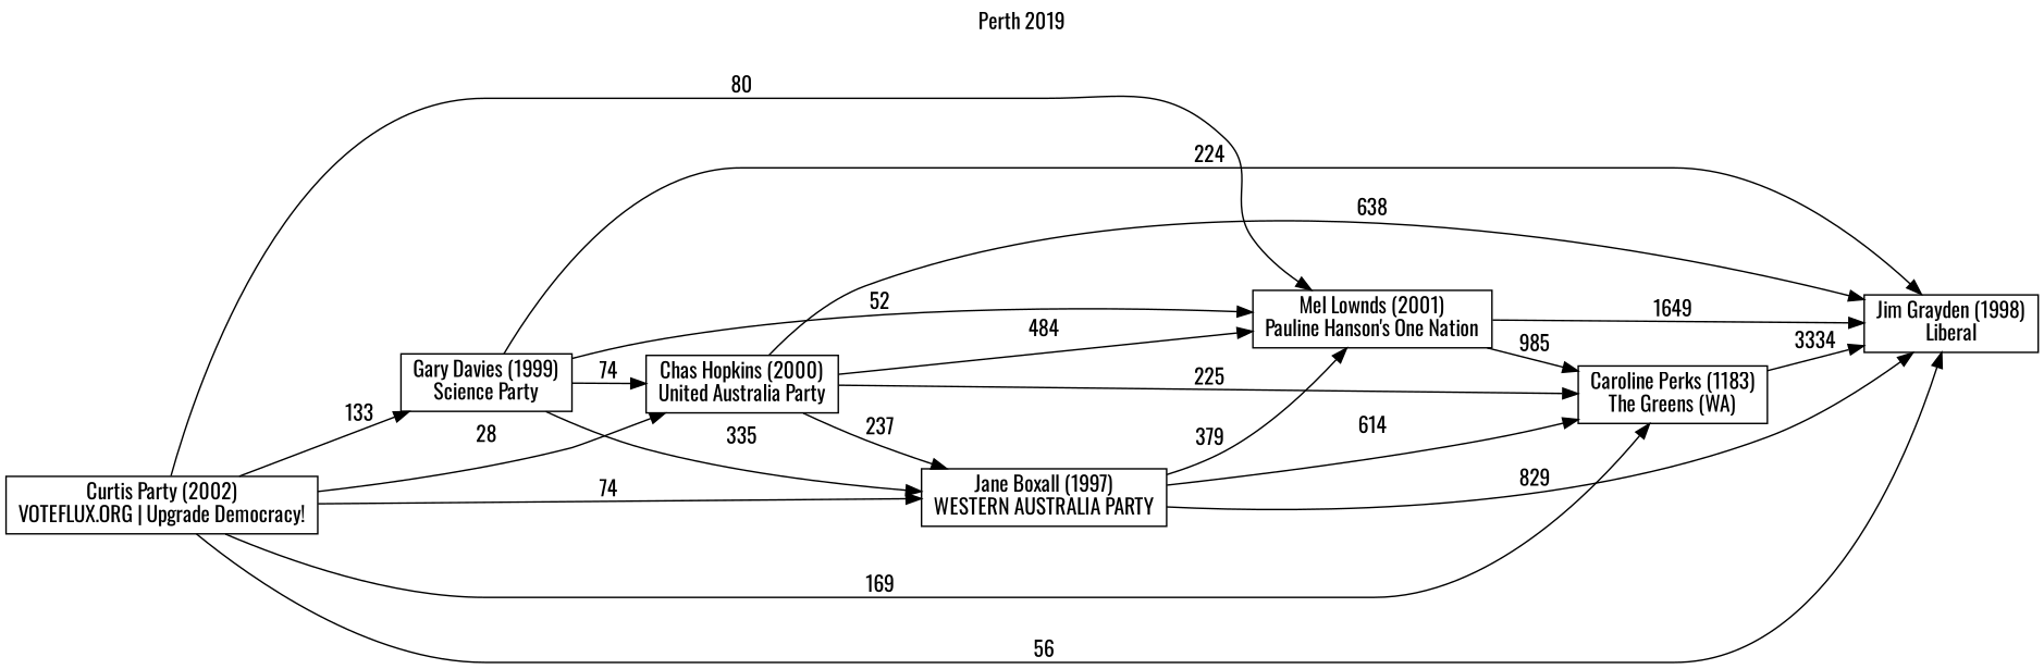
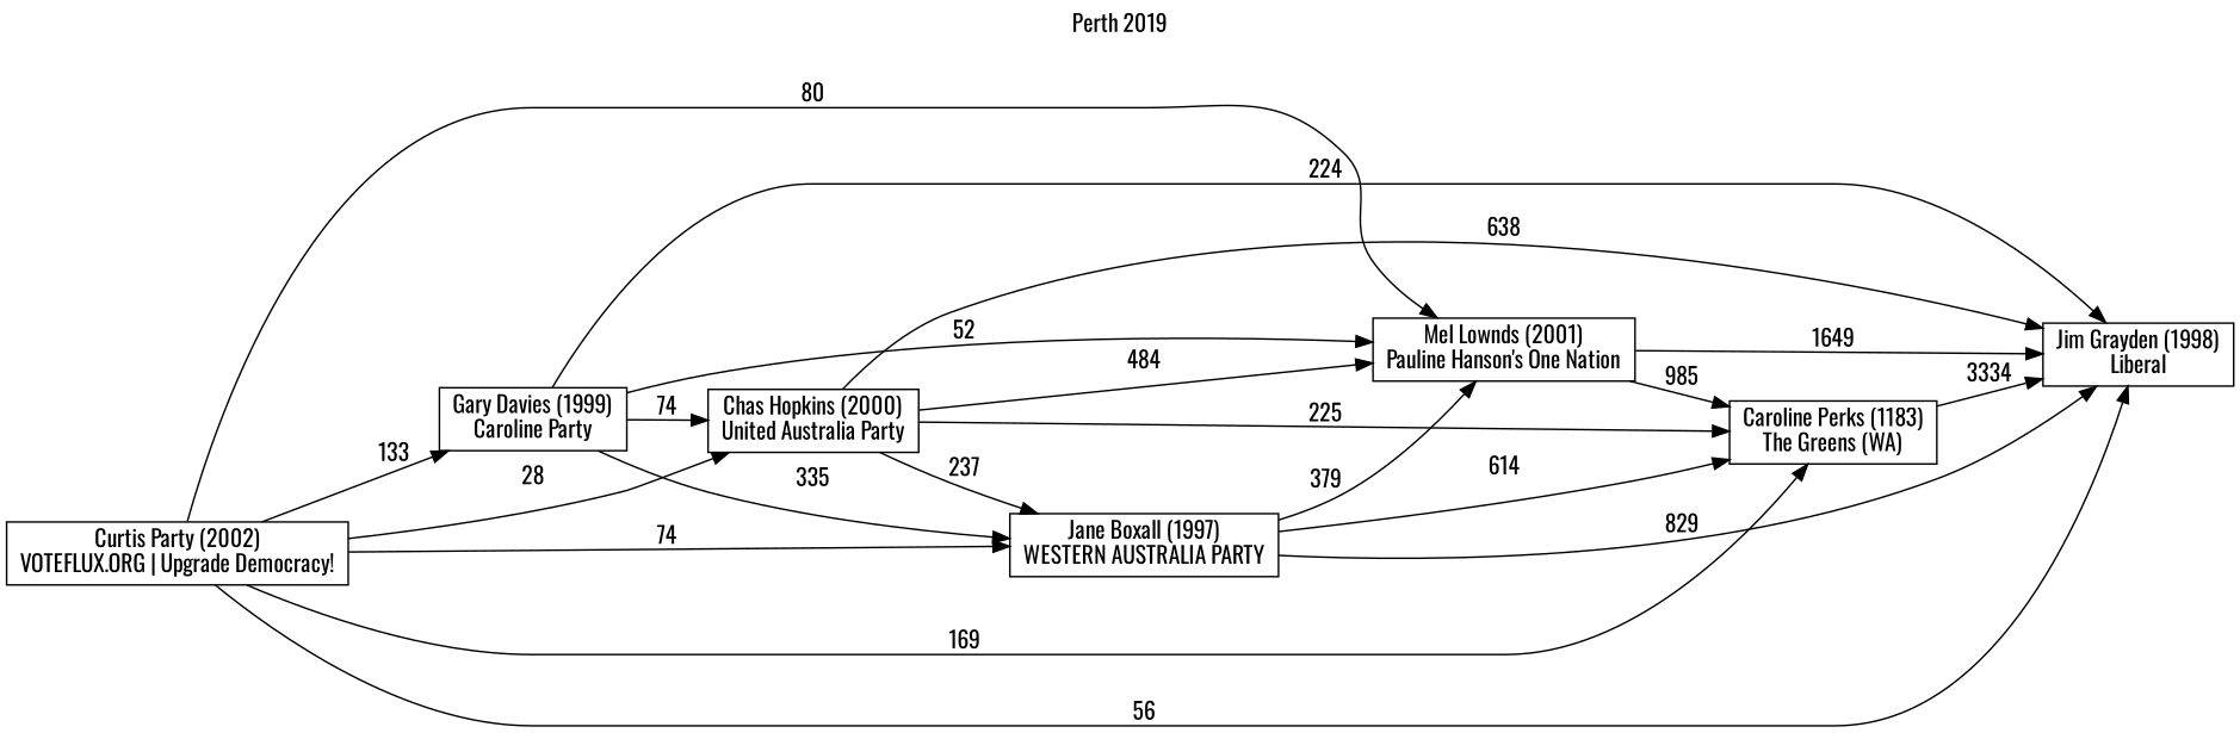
  digraph {
    fontname=Oswald
    label="Perth 2019"
    labelloc=t
    mclimit=2
    rankdir=LR
    node [fontname=Oswald shape=box]
    edge [fontname=Oswald]
    n1 [label="Jim Grayden (1998)\nLiberal"]
    n2 [label="Caroline Perks (1183)\nThe Greens (WA)"]
    n3 [label="Mel Lownds (2001)\nPauline Hanson's One Nation"]
    n4 [label="Jane Boxall (1997)\nWESTERN AUSTRALIA PARTY"]
    n5 [label="Chas Hopkins (2000)\nUnited Australia Party"]
-   n6 [label="Gary Davies (1999)\nScience Party"]
+   n6 [label="Gary Davies (1999)\nCaroline Party"]
    n7 [label="Curtis Party (2002)\nVOTEFLUX.ORG | Upgrade Democracy!"]
    n2 -> n1 [label=3334]
    n3 -> n1 [label=1649]
    n3 -> n2 [label=985]
    n4 -> n1 [label=829]
    n4 -> n2 [label=614]
    n4 -> n3 [label=379]
    n5 -> n1 [label=638]
    n5 -> n2 [label=225]
    n5 -> n3 [label=484]
    n5 -> n4 [label=237]
    n6 -> n1 [label=224]
    n6 -> n3 [label=52]
    n6 -> n4 [label=335]
    n6 -> n5 [label=74]
    n7 -> n1 [label=56]
    n7 -> n2 [label=169]
    n7 -> n3 [label=80]
    n7 -> n4 [label=74]
    n7 -> n5 [label=28]
    n7 -> n6 [label=133]
  }
